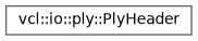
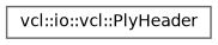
  digraph {
    rankdir=LR
-   n1 [color=grey40 fillcolor=white fontname=Helvetica fontsize=10 height=0.2 label="vcl::io::ply::PlyHeader" shape=box style=filled width=0.4]
+   n1 [color=grey40 fillcolor=white fontname=Helvetica fontsize=10 height=0.2 label="vcl::io::vcl::PlyHeader" shape=box style=filled width=0.4]
  }
